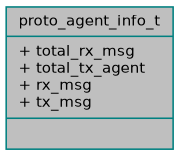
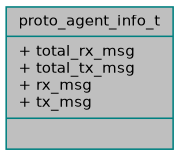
  digraph {
-   n1 [color=teal fillcolor=grey75 fontcolor=black fontname=Helvetica fontsize=10 height=0.2 label="{proto_agent_info_t\n|+ total_rx_msg\l+ total_tx_agent\l+ rx_msg\l+ tx_msg\l|}" shape=record style=filled width=0.4]
+   n1 [color=teal fillcolor=grey75 fontcolor=black fontname=Helvetica fontsize=10 height=0.2 label="{proto_agent_info_t\n|+ total_rx_msg\l+ total_tx_msg\l+ rx_msg\l+ tx_msg\l|}" shape=record style=filled width=0.4]
  }
